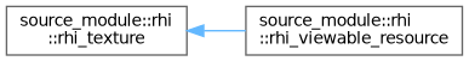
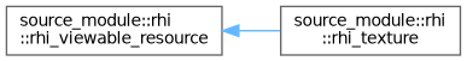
  digraph {
    rankdir=LR
    node [color=grey40 fillcolor=white fontname=Helvetica fontsize=10 shape=box style=filled]
    n1 [height=0.2 label="source_module::rhi\l::rhi_viewable_resource" width=0.4]
    n2 [height=0.2 label="source_module::rhi\l::rhi_texture" width=0.4]
-   n2 -> n1 [color=steelblue1 dir=back fontname=Helvetica fontsize=10 labelfontname=Helvetica labelfontsize=10 style=solid]
+   n1 -> n2 [color=steelblue1 dir=back fontname=Helvetica fontsize=10 labelfontname=Helvetica labelfontsize=10 style=solid]
  }
